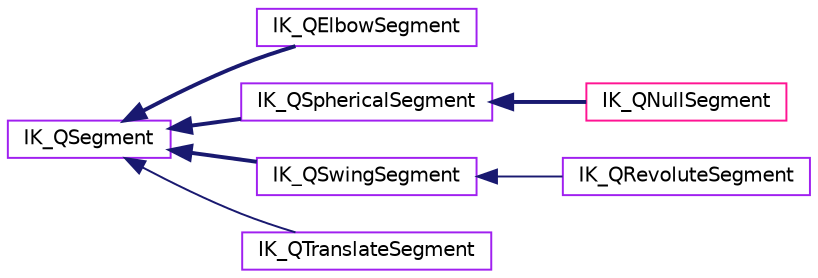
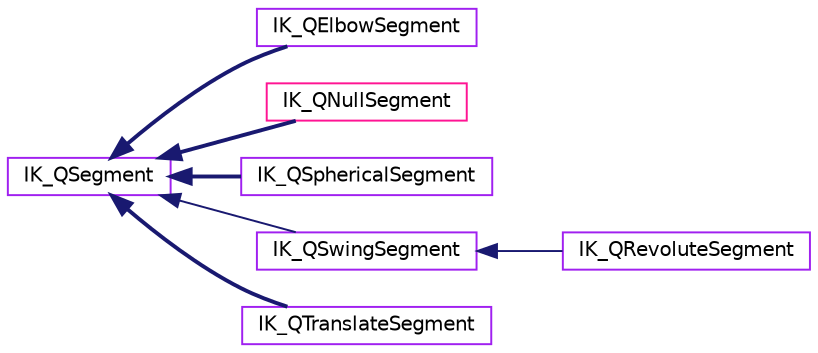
  digraph {
    rankdir=LR
    node [color=purple fillcolor=white fontname=Helvetica fontsize=10 shape=record style=filled]
    edge [color=midnightblue dir=back fontname=Helvetica fontsize=10 labelfontname=Helvetica labelfontsize=10 style=bold]
    n1 [height=0.2 label=IK_QSegment width=0.4]
    n2 [height=0.2 label=IK_QElbowSegment width=0.4]
    n3 [color=deeppink height=0.2 label=IK_QNullSegment width=0.4]
    n4 [height=0.2 label=IK_QSphericalSegment width=0.4]
    n5 [height=0.2 label=IK_QSwingSegment width=0.4]
    n6 [height=0.2 label=IK_QTranslateSegment width=0.4]
    n7 [height=0.2 label=IK_QRevoluteSegment width=0.4]
    n1 -> n2
-   n4 -> n3
+   n1 -> n3
    n1 -> n4
-   n1 -> n5
-   n1 -> n6 [style=solid]
+   n1 -> n5 [style=solid]
+   n1 -> n6
    n5 -> n7 [style=solid]
  }
